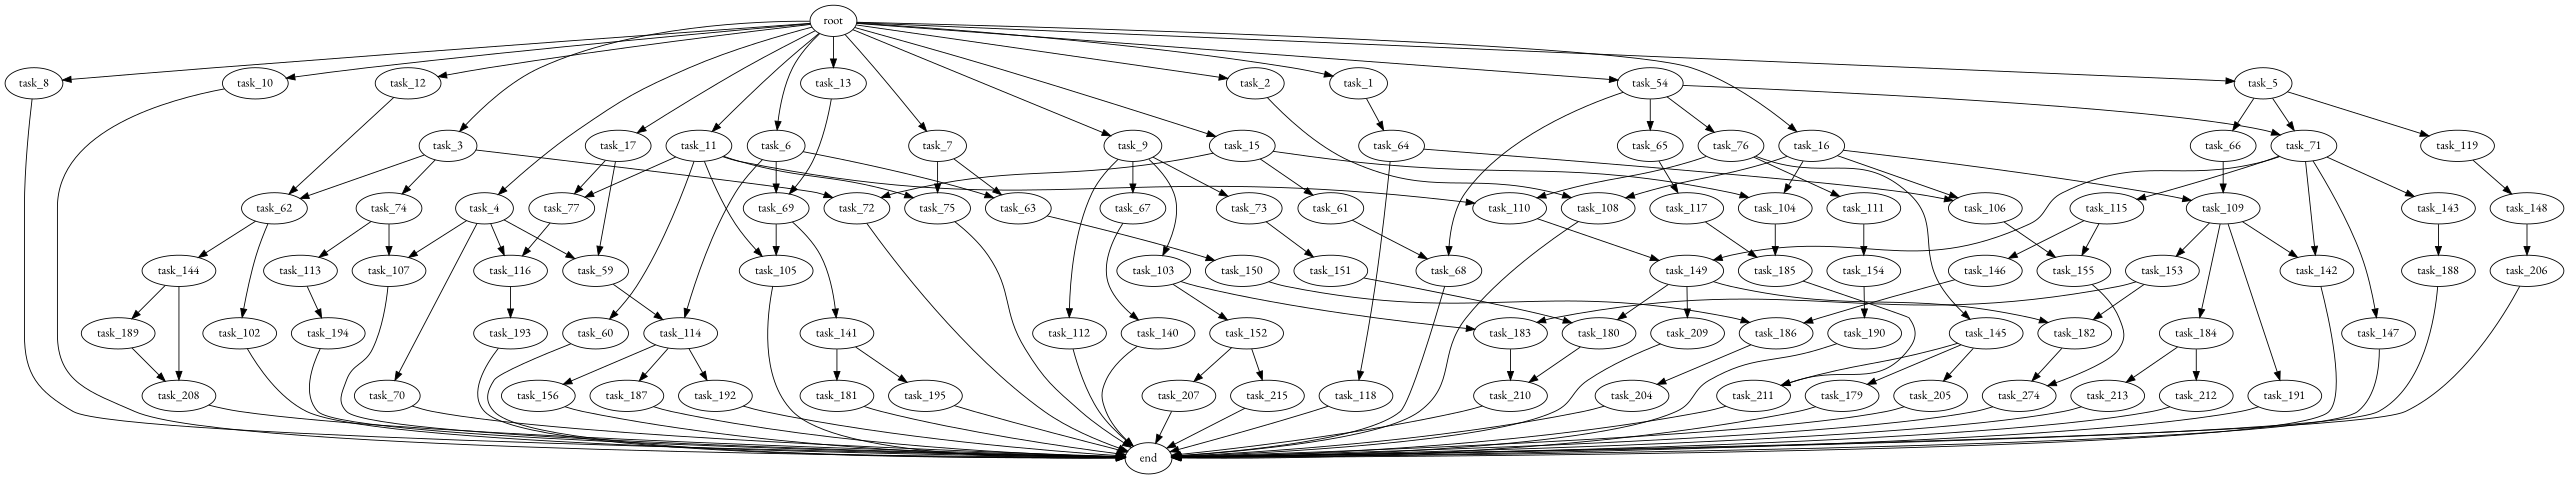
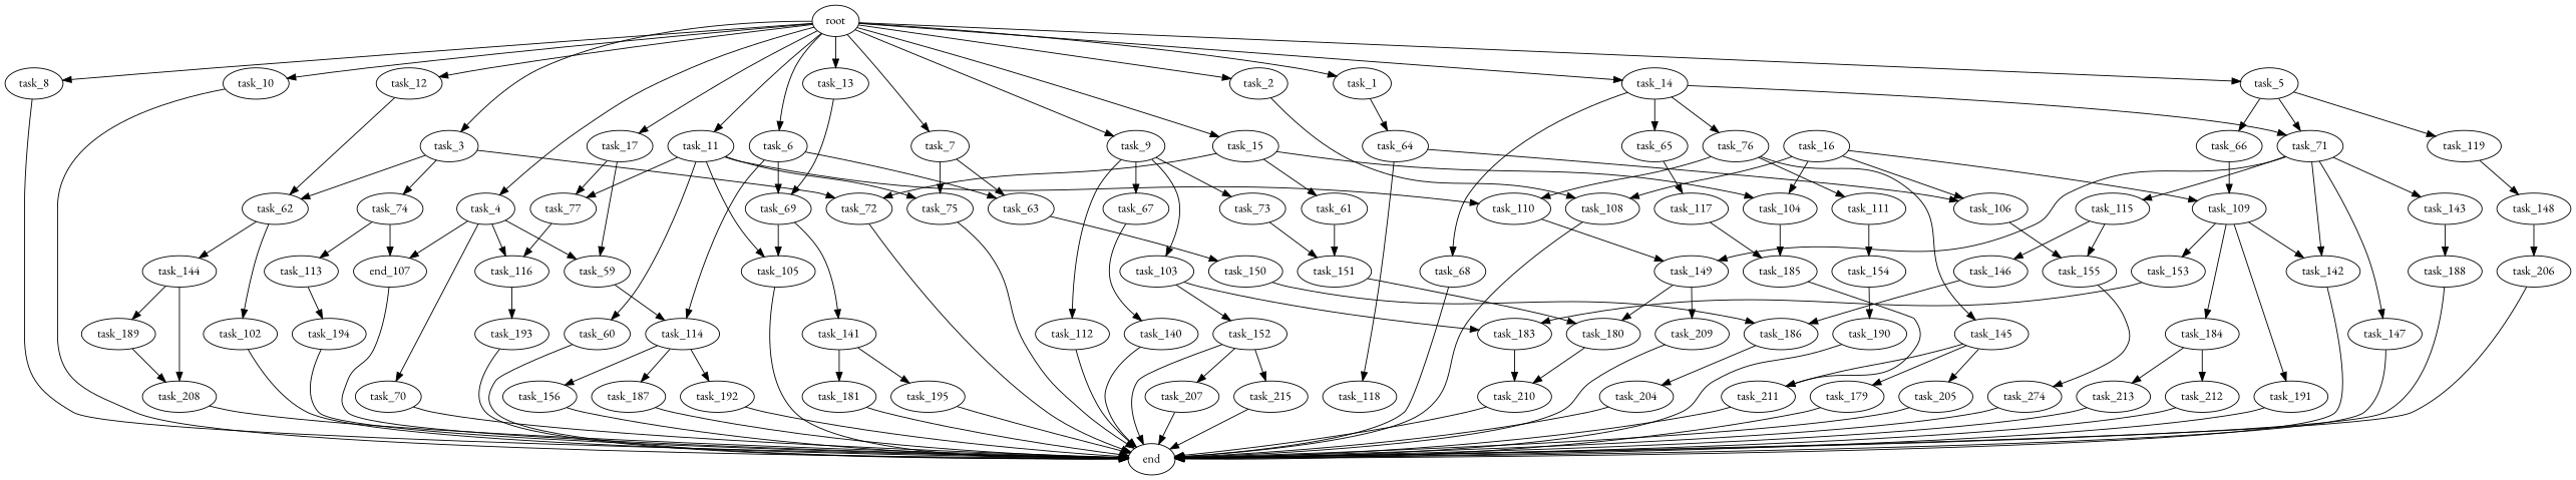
  digraph {
    fontname="EB Garamond"
    node [fontname="EB Garamond"]
    edge [fontname="EB Garamond"]
    root
    task_1
    task_2
    task_3
    task_4
    task_5
    task_6
    task_7
    task_8
    task_9
    task_10
    task_11
    task_12
    task_13
-   task_14 [label=task_54]
+   task_14
    task_15
    task_16
    task_17
    task_64
    task_108
    task_62
    task_72
    task_74
    task_59
    task_70
-   task_107
+   task_107 [label=end_107]
    task_116
    task_66
    task_71
    task_119
    task_63
    task_69
    task_114
    task_75
    end
    task_67
    task_73
    task_103
    task_112
    task_60
    task_77
    task_105
    task_110
    task_65
    task_68
    task_76
    task_61
    task_104
    task_106
    task_109
    task_118
    task_102
    task_144
    task_113
    task_193
    task_115
    task_142
    task_143
    task_147
    task_149
    task_148
    task_150
    task_141
    task_156
    task_187
    task_192
    task_140
    task_151
    task_152
    task_183
    task_117
    task_111
    task_145
    task_185
    task_155
    task_153
    task_184
    task_191
    task_180
    task_189
    task_208
    task_186
    task_181
    task_195
    task_146
    task_188
-   task_182
    task_209
    task_194
    task_154
    task_179
    task_205
    task_211
    task_207
    task_215
    task_210
    n97 [label=task_274]
    task_212
    task_213
    task_190
    task_206
    task_204
    root -> task_1
    root -> task_2
    root -> task_3
    root -> task_4
    root -> task_5
    root -> task_6
    root -> task_7
    root -> task_8
    root -> task_9
    root -> task_10
    root -> task_11
    root -> task_12
    root -> task_13
    root -> task_14
    root -> task_15
-   root -> task_16
    root -> task_17
    task_1 -> task_64
    task_2 -> task_108
    task_3 -> task_62
    task_3 -> task_72
    task_3 -> task_74
    task_4 -> task_59
    task_4 -> task_70
    task_4 -> task_107
    task_4 -> task_116
    task_5 -> task_66
    task_5 -> task_71
    task_5 -> task_119
    task_6 -> task_63
    task_6 -> task_69
    task_6 -> task_114
    task_7 -> task_63
    task_7 -> task_75
    task_8 -> end
    task_9 -> task_67
    task_9 -> task_73
    task_9 -> task_103
    task_9 -> task_112
    task_10 -> end
    task_11 -> task_75
    task_11 -> task_60
    task_11 -> task_77
    task_11 -> task_105
    task_11 -> task_110
    task_12 -> task_62
    task_13 -> task_69
    task_14 -> task_71
    task_14 -> task_65
    task_14 -> task_68
    task_14 -> task_76
    task_15 -> task_72
    task_15 -> task_61
    task_15 -> task_104
    task_16 -> task_108
    task_16 -> task_104
    task_16 -> task_106
    task_16 -> task_109
    task_17 -> task_59
    task_17 -> task_77
    task_64 -> task_106
    task_64 -> task_118
    task_108 -> end
    task_62 -> task_102
    task_62 -> task_144
    task_72 -> end
    task_74 -> task_107
    task_74 -> task_113
    task_59 -> task_114
    task_70 -> end
    task_107 -> end
    task_116 -> task_193
    task_66 -> task_109
    task_71 -> task_115
    task_71 -> task_142
    task_71 -> task_143
    task_71 -> task_147
    task_71 -> task_149
    task_119 -> task_148
    task_63 -> task_150
    task_69 -> task_105
    task_69 -> task_141
    task_114 -> task_156
    task_114 -> task_187
    task_114 -> task_192
    task_75 -> end
    task_67 -> task_140
    task_73 -> task_151
    task_103 -> task_152
    task_103 -> task_183
    task_112 -> end
    task_60 -> end
    task_77 -> task_116
    task_105 -> end
    task_110 -> task_149
    task_65 -> task_117
    task_68 -> end
    task_76 -> task_110
    task_76 -> task_111
    task_76 -> task_145
-   task_61 -> task_68
+   task_61 -> task_151
    task_104 -> task_185
    task_106 -> task_155
    task_109 -> task_142
    task_109 -> task_153
    task_109 -> task_184
    task_109 -> task_191
-   task_118 -> end
+   task_152 -> end
    task_102 -> end
    task_144 -> task_189
    task_144 -> task_208
    task_113 -> task_194
    task_193 -> end
    task_115 -> task_155
    task_115 -> task_146
    task_142 -> end
    task_143 -> task_188
    task_147 -> end
    task_149 -> task_180
-   task_149 -> task_182
    task_149 -> task_209
    task_148 -> task_206
    task_150 -> task_186
    task_141 -> task_181
    task_141 -> task_195
    task_156 -> end
    task_187 -> end
    task_192 -> end
    task_140 -> end
    task_151 -> task_180
    task_152 -> task_207
    task_152 -> task_215
    task_183 -> task_210
    task_117 -> task_185
    task_111 -> task_154
    task_145 -> task_179
    task_145 -> task_205
    task_145 -> task_211
    task_185 -> task_211
    task_155 -> n97
    task_153 -> task_183
-   task_153 -> task_182
    task_184 -> task_212
    task_184 -> task_213
    task_191 -> end
    task_180 -> task_210
    task_189 -> task_208
    task_208 -> end
    task_186 -> task_204
    task_181 -> end
    task_195 -> end
    task_146 -> task_186
    task_188 -> end
-   task_182 -> n97
    task_209 -> end
    task_194 -> end
    task_154 -> task_190
    task_179 -> end
    task_205 -> end
    task_211 -> end
    task_207 -> end
    task_215 -> end
    task_210 -> end
    n97 -> end
    task_212 -> end
    task_213 -> end
    task_190 -> end
    task_206 -> end
    task_204 -> end
  }
